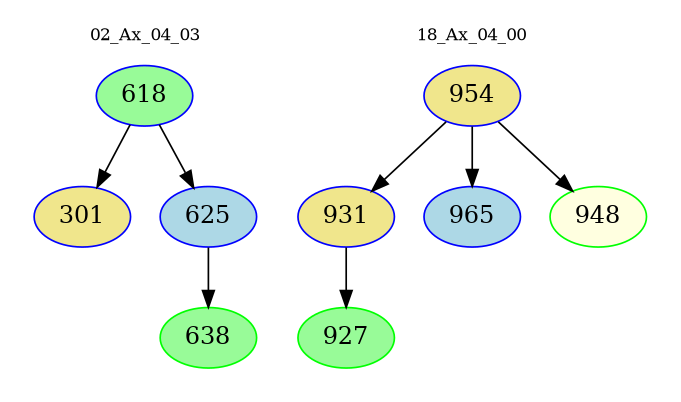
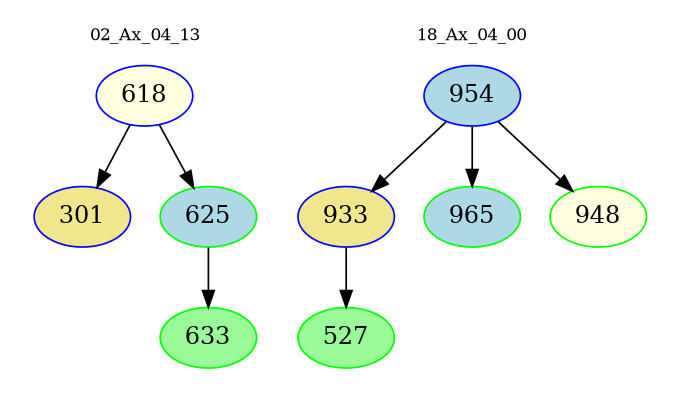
  digraph {
    node [color=blue fillcolor=lightblue style=filled]
    edge [color=black]
-   n1 [fillcolor=palegreen label=618]
+   n1 [fillcolor=lightyellow label=618]
    n2 [fillcolor=khaki label=301]
-   n3 [label=625]
-   n4 [color=green fillcolor=palegreen label=638]
-   n5 [fillcolor=khaki label=954]
-   n6 [fillcolor=khaki label=931]
-   n7 [label=965]
+   n3 [color=green label=625]
+   n4 [color=green fillcolor=palegreen label=633]
+   n5 [label=954]
+   n6 [fillcolor=khaki label=933]
+   n7 [color=green label=965]
    n8 [color=green fillcolor=lightyellow label=948]
-   n9 [color=green fillcolor=palegreen label=927]
+   n9 [color=green fillcolor=palegreen label=527]
    subgraph cluster_1 {
      color=white
      fontsize=10
-     label="02_Ax_04_03"
+     label="02_Ax_04_13"
      n1
      n2
      n3
      n4
    }
    subgraph cluster_2 {
      color=white
      fontsize=10
      label="18_Ax_04_00"
      n5
      n6
      n7
      n8
      n9
    }
    n1 -> n2
    n1 -> n3
    n3 -> n4
    n5 -> n6
    n5 -> n7
    n5 -> n8
    n6 -> n9
  }
